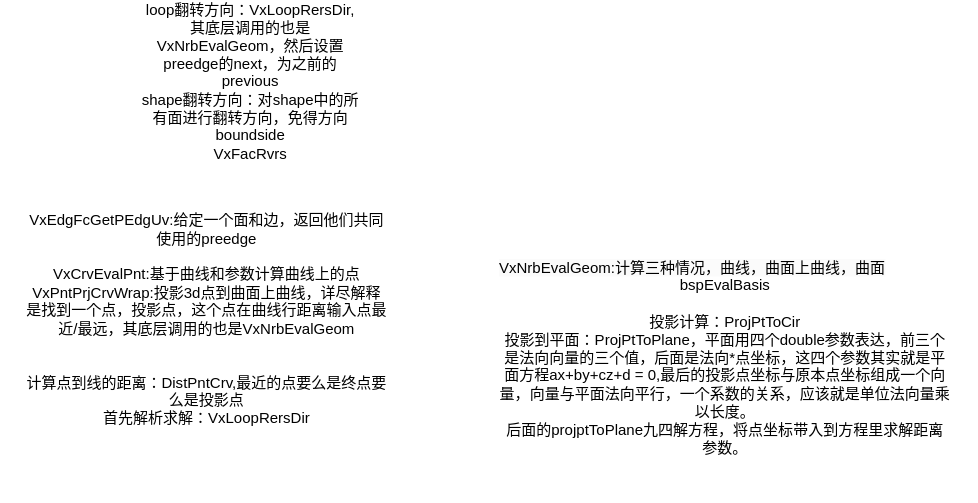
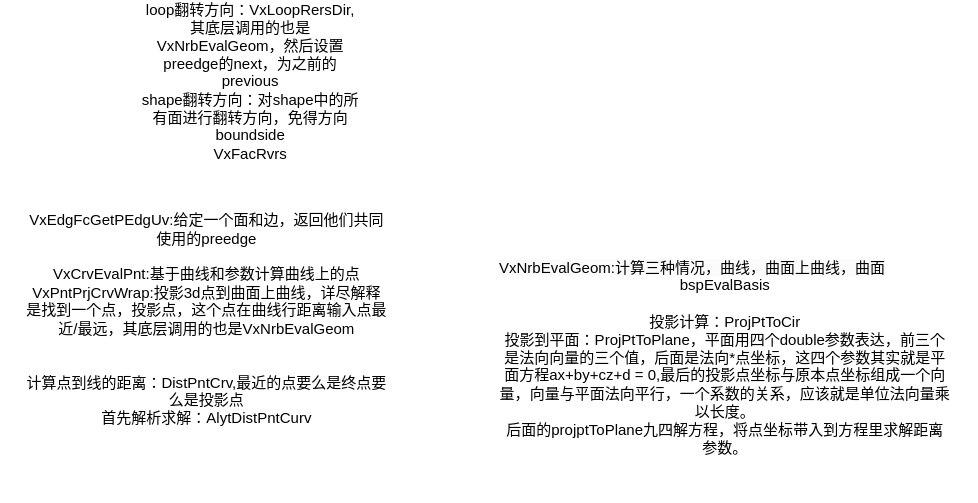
  <mxCell id="0" />
  <mxCell id="1" parent="0" />
  <mxCell id="2" value="loop翻转方向：VxLoopRersDir,其底层调用的也是VxNrbEvalGeom，然后设置preedge的next，为之前的previous&lt;div&gt;shape翻转方向：对shape中的所有面进行翻转方向，免得方向boundside&lt;/div&gt;&lt;div&gt;VxFacRvrs&lt;/div&gt;" style="text;html=1;align=center;verticalAlign=middle;whiteSpace=wrap;rounded=0;" vertex="1" parent="1"><mxGeometry x="110" y="20" width="180" height="70" as="geometry" /></mxCell>
- <mxCell id="3" value="VxEdgFcGetPEdgUv:给定一个面和边，返回他们共同使用的preedge&lt;div&gt;&lt;br&gt;&lt;/div&gt;&lt;div&gt;VxCrvEvalPnt:基于曲线和参数计算曲线上的点&lt;/div&gt;&lt;div&gt;VxPntPrjCrvWrap:投影3d点到曲面上曲线，详尽解释是找到一个点，投影点，这个点在曲线行距离输入点最近/最远，其底层调用的也是VxNrbEvalGeom&lt;/div&gt;&lt;div&gt;&lt;br&gt;&lt;/div&gt;&lt;div&gt;&lt;br&gt;&lt;/div&gt;&lt;div&gt;计算点到线的距离：DistPntCrv,最近的点要么是终点要么是投影点&lt;/div&gt;&lt;div&gt;首先解析求解：VxLoopRersDir&lt;/div&gt;" style="text;html=1;align=center;verticalAlign=middle;whiteSpace=wrap;rounded=0;" vertex="1" parent="1"><mxGeometry x="20" y="120" width="290" height="250" as="geometry" /></mxCell>
+ <mxCell id="3" value="VxEdgFcGetPEdgUv:给定一个面和边，返回他们共同使用的preedge&lt;div&gt;&lt;br&gt;&lt;/div&gt;&lt;div&gt;VxCrvEvalPnt:基于曲线和参数计算曲线上的点&lt;/div&gt;&lt;div&gt;VxPntPrjCrvWrap:投影3d点到曲面上曲线，详尽解释是找到一个点，投影点，这个点在曲线行距离输入点最近/最远，其底层调用的也是VxNrbEvalGeom&lt;/div&gt;&lt;div&gt;&lt;br&gt;&lt;/div&gt;&lt;div&gt;&lt;br&gt;&lt;/div&gt;&lt;div&gt;计算点到线的距离：DistPntCrv,最近的点要么是终点要么是投影点&lt;/div&gt;&lt;div&gt;首先解析求解：AlytDistPntCurv&lt;/div&gt;" style="text;html=1;align=center;verticalAlign=middle;whiteSpace=wrap;rounded=0;" vertex="1" parent="1"><mxGeometry x="20" y="120" width="290" height="250" as="geometry" /></mxCell>
  <mxCell id="4" value="&lt;span style=&quot;color: rgb(0, 0, 0); font-family: Helvetica; font-size: 12px; font-style: normal; font-variant-ligatures: normal; font-variant-caps: normal; font-weight: 400; letter-spacing: normal; orphans: 2; text-align: center; text-indent: 0px; text-transform: none; widows: 2; word-spacing: 0px; -webkit-text-stroke-width: 0px; white-space: normal; background-color: rgb(251, 251, 251); text-decoration-thickness: initial; text-decoration-style: initial; text-decoration-color: initial; display: inline !important; float: none;&quot;&gt;VxNrbEvalGeom:计算三种情况，曲线，曲面上曲线，曲面&lt;/span&gt;&lt;div&gt;&lt;div style=&quot;text-align: center;&quot;&gt;bspEvalBasis&lt;/div&gt;&lt;div style=&quot;text-align: center;&quot;&gt;&lt;br&gt;&lt;/div&gt;&lt;div style=&quot;text-align: center;&quot;&gt;投影计算：ProjPtToCir&lt;/div&gt;&lt;div style=&quot;text-align: center;&quot;&gt;投影到平面：ProjPtToPlane，平面用四个double参数表达，前三个是法向向量的三个值，后面是法向*点坐标，这四个参数其实就是平面方程ax+by+cz+d = 0,最后的投影点坐标与原本点坐标组成一个向量，向量与平面法向平行，一个系数的关系，应该就是单位法向量乘以长度。&lt;/div&gt;&lt;div style=&quot;text-align: center;&quot;&gt;后面的projptToPlane九四解方程，将点坐标带入到方程里求解距离参数。&lt;/div&gt;&lt;div style=&quot;text-align: center;&quot;&gt;&lt;br&gt;&lt;/div&gt;&lt;div&gt;&lt;span style=&quot;color: rgb(0, 0, 0); font-family: Helvetica; font-size: 12px; font-style: normal; font-variant-ligatures: normal; font-variant-caps: normal; font-weight: 400; letter-spacing: normal; orphans: 2; text-align: center; text-indent: 0px; text-transform: none; widows: 2; word-spacing: 0px; -webkit-text-stroke-width: 0px; white-space: normal; background-color: rgb(251, 251, 251); text-decoration-thickness: initial; text-decoration-style: initial; text-decoration-color: initial; display: inline !important; float: none;&quot;&gt;&lt;br&gt;&lt;/span&gt;&lt;/div&gt;&lt;/div&gt;" style="text;whiteSpace=wrap;html=1;" vertex="1" parent="1"><mxGeometry x="397" y="190" width="363" height="180" as="geometry" /></mxCell>
